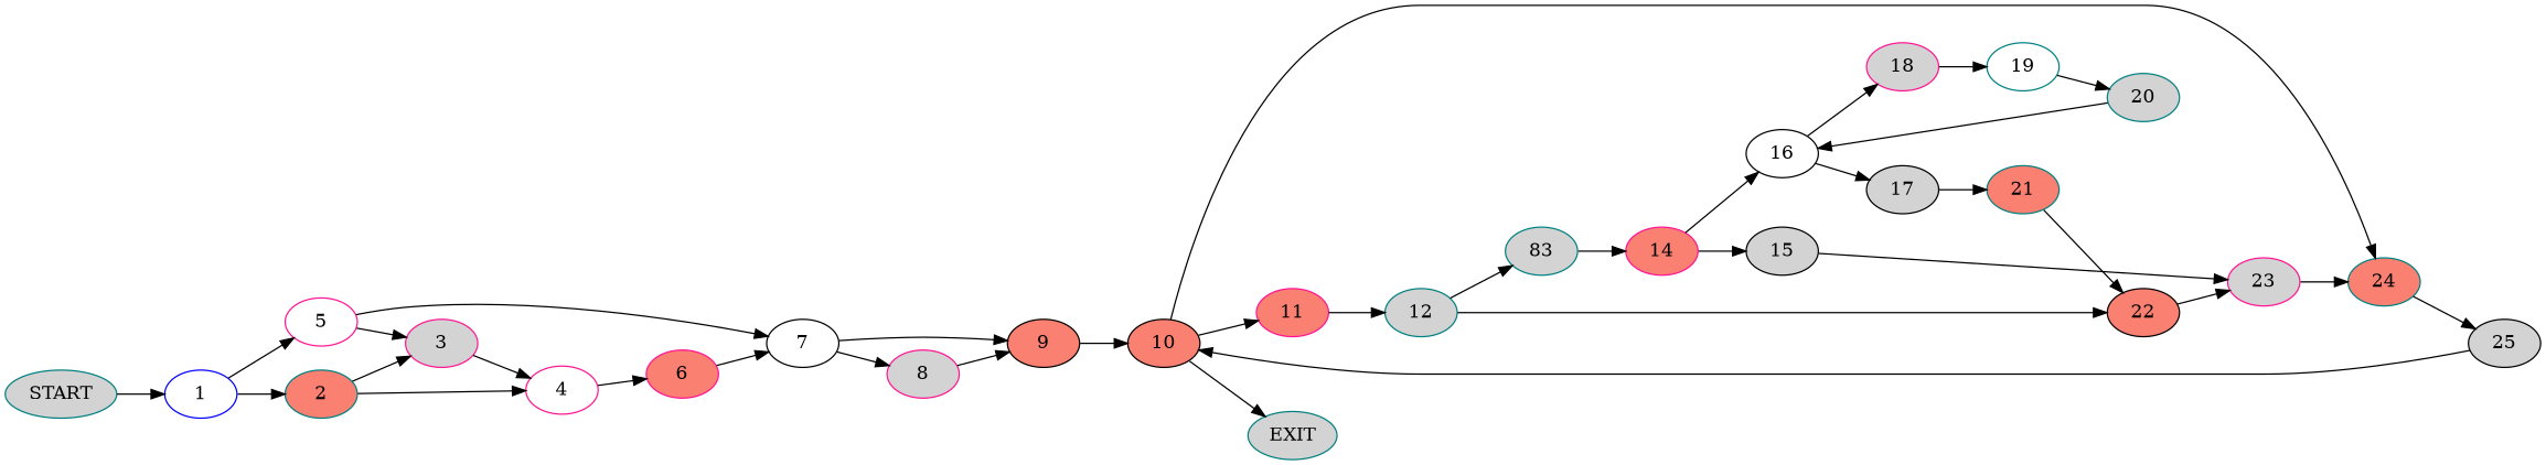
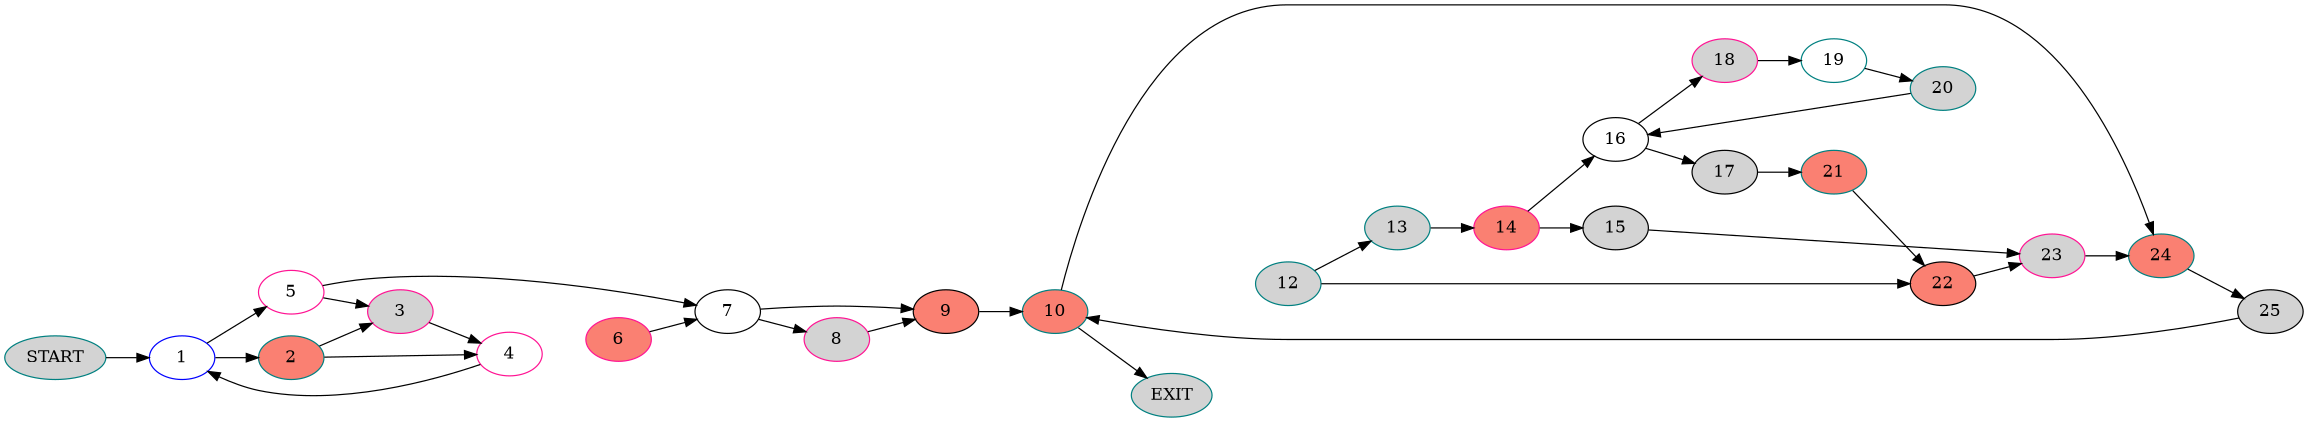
  digraph {
    rankdir=LR
    node [color=teal fillcolor=lightgrey style=filled]
    n1 [label=START]
    1 [color=blue fillcolor=white]
    2 [fillcolor=salmon]
    5 [color=deeppink fillcolor=white]
    3 [color=deeppink]
    4 [color=deeppink fillcolor=white]
    7 [color=black fillcolor=white]
    6 [color=deeppink fillcolor=salmon]
    8 [color=deeppink]
    9 [color=black fillcolor=salmon]
-   10 [color=black fillcolor=salmon]
-   11 [color=deeppink fillcolor=salmon]
+   10 [fillcolor=salmon]
    n13 [label=EXIT]
    24 [fillcolor=salmon]
    12
-   13 [label=83]
+   13
    22 [color=black fillcolor=salmon]
    25 [color=black]
    14 [color=deeppink fillcolor=salmon]
    23 [color=deeppink]
    15 [color=black]
    16 [color=black fillcolor=white]
    17 [color=black]
    18 [color=deeppink]
    21 [fillcolor=salmon]
    19 [fillcolor=white]
    20
    n1 -> 1
    1 -> 2
    1 -> 5
    2 -> 3
    2 -> 4
    5 -> 3
    5 -> 7
    3 -> 4
-   4 -> 6
+   4 -> 1
    7 -> 8
    7 -> 9
    6 -> 7
    8 -> 9
    9 -> 10
-   10 -> 11
    10 -> n13
    10 -> 24
-   11 -> 12
    24 -> 25
    12 -> 13
    12 -> 22
    13 -> 14
    22 -> 23
    25 -> 10
    14 -> 15
    14 -> 16
    23 -> 24
    15 -> 23
    16 -> 17
    16 -> 18
    17 -> 21
    18 -> 19
    21 -> 22
    19 -> 20
    20 -> 16
  }
